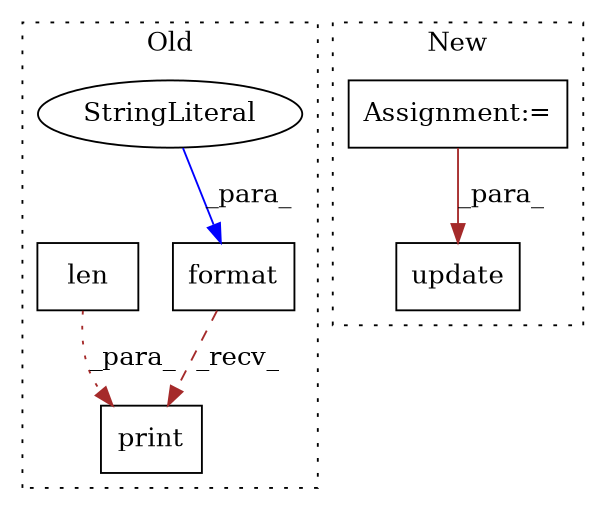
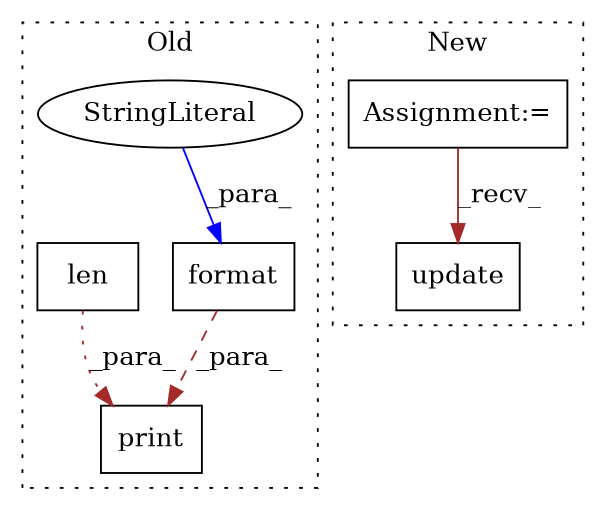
  digraph {
    node [a=32 l="7,1" shape=box]
    edge [color=brown style=solid]
    n1 [label=format s="5655,5715"]
    n2 [a=45 l=161 label=StringLiteral s=5493 shape=ellipse]
    n3 [l="4,1" label=len s="5670,5691"]
    n4 [l="6,1" label=print s="5487,5716"]
    n5 [label=update s="5926,5948"]
    n6 [a=7 l=4 label="Assignment:=" s=4314]
    subgraph cluster_1 {
      label=Old
      style=dotted
      n1
      n2
      n3
      n4
    }
    subgraph cluster_2 {
      label=New
      style=dotted
      n5
      n6
    }
-   n1 -> n4 [label=_recv_ style=dashed]
+   n1 -> n4 [label=_para_ style=dashed]
    n2 -> n1 [color=blue label=_para_]
    n3 -> n4 [label=_para_ style=dotted]
-   n6 -> n5 [label=_para_]
+   n6 -> n5 [label=_recv_]
  }
